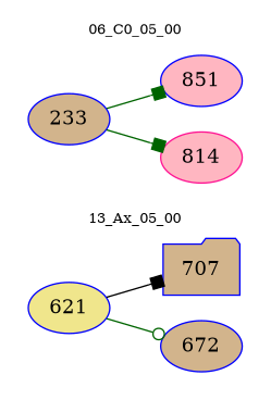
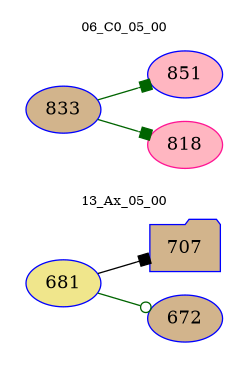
  digraph {
    rankdir=LR
    node [color=blue fillcolor=tan shape=ellipse style=filled]
    edge [arrowhead=box color=darkgreen]
-   n1 [fillcolor=khaki label=621]
+   n1 [fillcolor=khaki label=681]
    n2 [label=672]
    n3 [label=707 shape=folder]
-   n4 [label=233]
-   n5 [color=deeppink fillcolor=lightpink label=814]
+   n4 [label=833]
+   n5 [color=deeppink fillcolor=lightpink label=818]
    n6 [fillcolor=lightpink label=851]
    subgraph cluster_1 {
      color=white
      fontsize=10
      label="13_Ax_05_00"
      n1
      n2
      n3
    }
    subgraph cluster_2 {
      color=white
      fontsize=10
      label="06_C0_05_00"
      n4
      n5
      n6
    }
    n1 -> n2 [arrowhead=odot]
    n1 -> n3 [color=black]
    n4 -> n5
    n4 -> n6
  }
